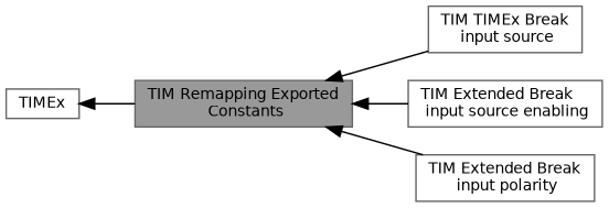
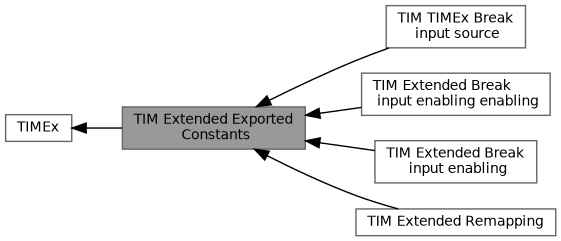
  digraph {
    rankdir=LR
    node [color=grey40 fillcolor=white fontname=Helvetica fontsize=10 shape=box style=filled]
    edge [dir=back fontname=Helvetica fontsize=10 labelfontname=Helvetica labelfontsize=10 shape=plaintext style=solid]
    n1 [height=0.2 label=TIMEx width=0.4]
-   n2 [color=gray40 fillcolor=grey60 fontcolor=black height=0.2 label="TIM Remapping Exported\l Constants" width=0.4]
+   n2 [color=gray40 fillcolor=grey60 fontcolor=black height=0.2 label="TIM Extended Exported\l Constants" width=0.4]
    n3 [height=0.2 label="TIM TIMEx Break\l input source" width=0.4]
-   n4 [height=0.2 label="TIM Extended Break\l input source enabling" width=0.4]
-   n5 [height=0.2 label="TIM Extended Break\l input polarity" width=0.4]
+   n4 [height=0.2 label="TIM Extended Break\l input enabling enabling" width=0.4]
+   n5 [height=0.2 label="TIM Extended Break\l input enabling" width=0.4]
+   n6 [height=0.2 label="TIM Extended Remapping" width=0.4]
    n1 -> n2
    n2 -> n3
    n2 -> n4
    n2 -> n5
+   n2 -> n6
  }
